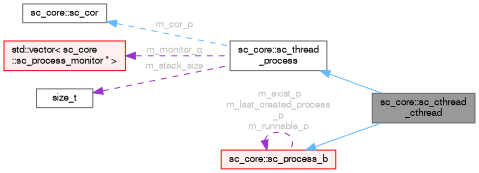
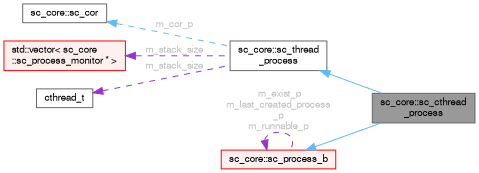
  digraph {
    rankdir=LR
    node [color=gray40 fillcolor=white fontname=FreeSans fontsize=10 shape=box style=filled]
    edge [color=steelblue1 dir=back fontname=FreeSans fontsize=10 labelfontname=FreeSans labelfontsize=10 style=dashed fontcolor=grey]
-   n1 [fillcolor=grey60 fontcolor=black height=0.2 label="sc_core::sc_cthread\l_cthread" width=0.4]
+   n1 [fillcolor=grey60 fontcolor=black height=0.2 label="sc_core::sc_cthread\l_process" width=0.4]
    n2 [height=0.2 label="sc_core::sc_thread\l_process" width=0.4]
    n3 [color=red fillcolor="#FFF0F0" height=0.2 label="sc_core::sc_process_b" width=0.4]
    n4 [height=0.2 label="sc_core::sc_cor" width=0.4]
    n5 [color=red fillcolor="#FFF0F0" height=0.2 label="std::vector\< sc_core\l::sc_process_monitor * \>" width=0.4]
-   n6 [height=0.2 label=size_t width=0.4]
+   n6 [height=0.2 label=cthread_t width=0.4]
    n2 -> n1 [style=solid fontcolor=""]
    n3 -> n1 [style=solid fontcolor=""]
    n3 -> n3 [color=darkorchid3 label=" m_exist_p\nm_last_created_process\l_p\nm_runnable_p"]
    n4 -> n2 [label=" m_cor_p"]
-   n5 -> n2 [color=darkorchid3 label=" m_monitor_q"]
+   n5 -> n2 [color=darkorchid3 label=" m_stack_size"]
    n6 -> n2 [color=darkorchid3 label=" m_stack_size"]
  }
